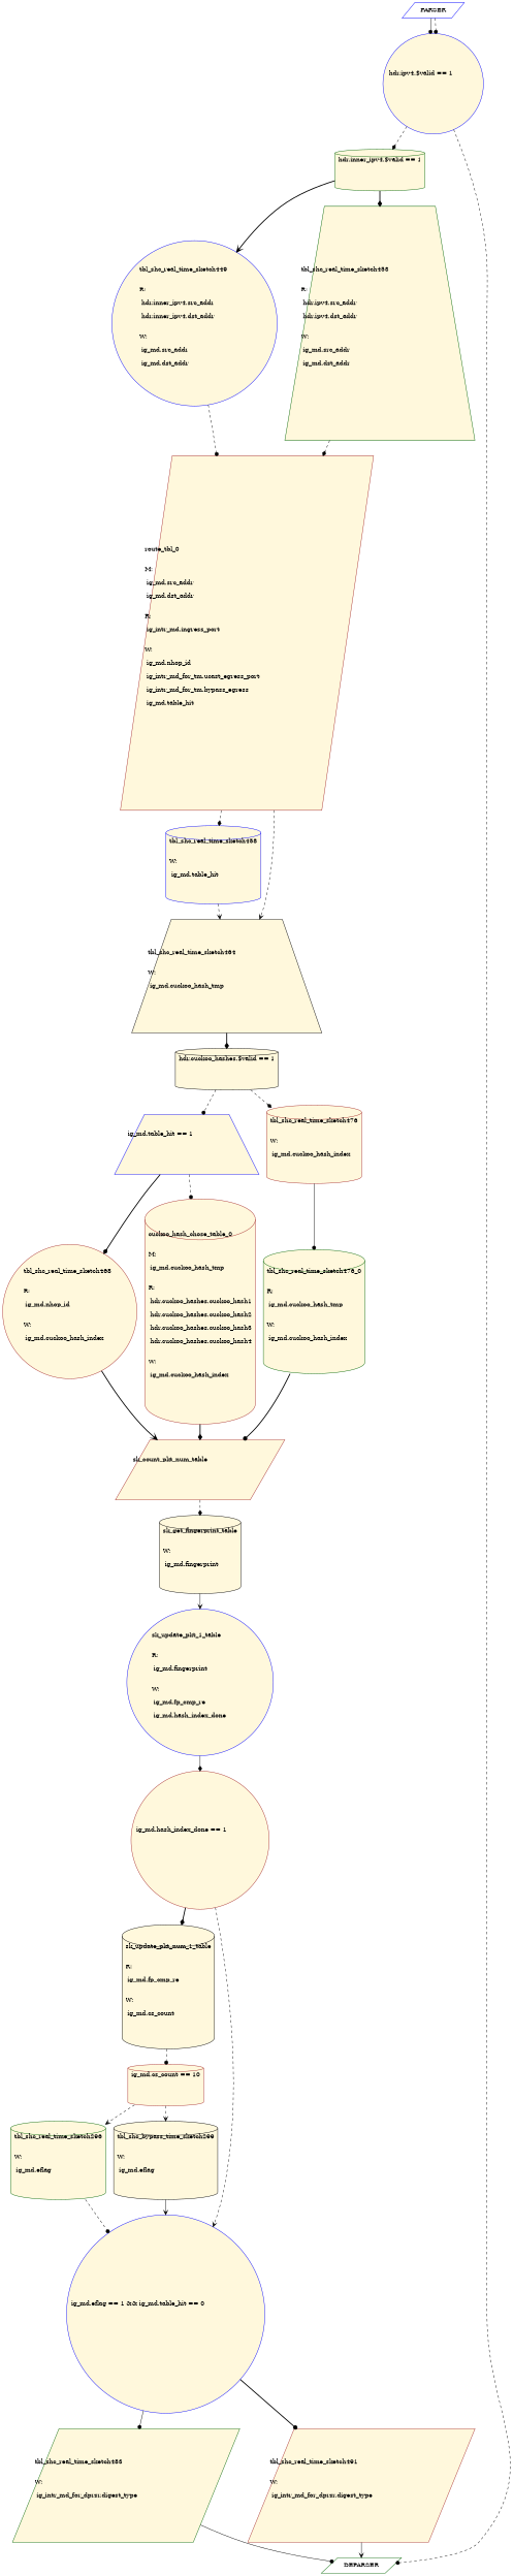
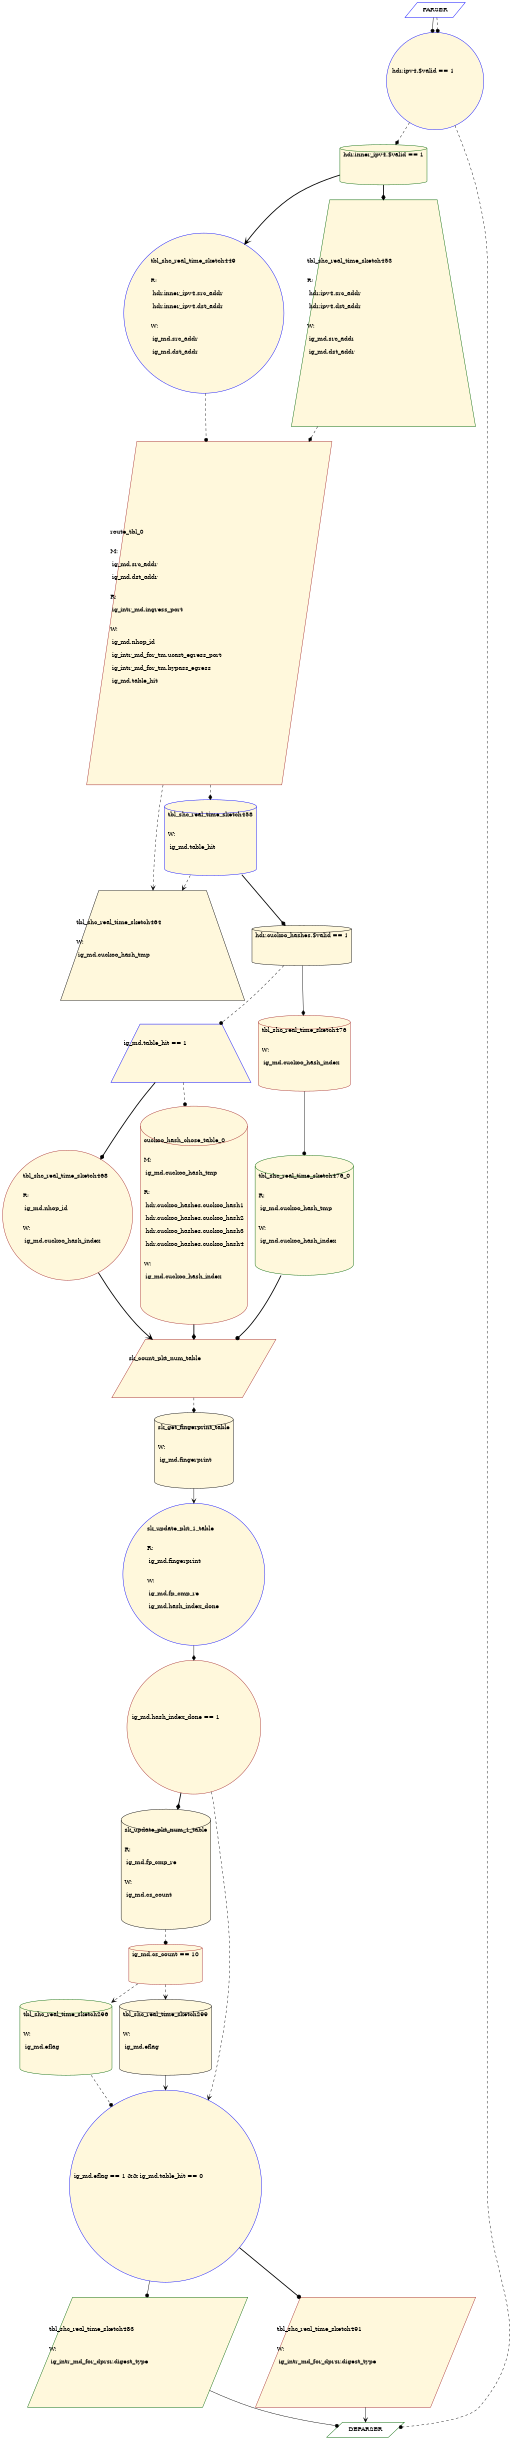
  digraph {
    node [color=brown fillcolor=cornsilk shape=cylinder style=filled]
    edge [arrowhead=dot style=dashed]
    n1 [color=blue label="hdr.ipv4.$valid == 1\l\l\n " shape=circle]
    n2 [color=darkgreen label="hdr.inner_ipv4.$valid == 1\l\l\n "]
    DEPARSER [color=darkgreen shape=parallelogram fillcolor="" style=""]
    n4 [color=blue label="tbl_shc_real_time_sketch449\l\l\nR:\l\n hdr.inner_ipv4.src_addr\l\n hdr.inner_ipv4.dst_addr\l\n\lW:\l\n ig_md.src_addr\l\n ig_md.dst_addr\l\n " shape=circle]
    n5 [color=darkgreen label="tbl_shc_real_time_sketch453\l\l\nR:\l\n hdr.ipv4.src_addr\l\n hdr.ipv4.dst_addr\l\n\lW:\l\n ig_md.src_addr\l\n ig_md.dst_addr\l\n " shape=trapezium]
    n6 [label="route_tbl_0\l\l\nM:\l\n ig_md.src_addr\l\n ig_md.dst_addr\l\n\lR:\l\n ig_intr_md.ingress_port\l\n\lW:\l\n ig_md.nhop_id\l\n ig_intr_md_for_tm.ucast_egress_port\l\n ig_intr_md_for_tm.bypass_egress\l\n ig_md.table_hit\l\n " shape=parallelogram]
    n7 [color=blue label="tbl_shc_real_time_sketch458\l\l\nW:\l\n ig_md.table_hit\l\n "]
    n8 [color=black label="tbl_shc_real_time_sketch464\l\l\nW:\l\n ig_md.cuckoo_hash_tmp\l\n " shape=trapezium]
    n9 [color=black label="hdr.cuckoo_hashes.$valid == 1\l\l\n "]
    n10 [color=blue label="ig_md.table_hit == 1\l\l\n " shape=trapezium]
    n11 [label="tbl_shc_real_time_sketch476\l\l\nW:\l\n ig_md.cuckoo_hash_index\l\n "]
    n12 [label="tbl_shc_real_time_sketch468\l\l\nR:\l\n ig_md.nhop_id\l\n\lW:\l\n ig_md.cuckoo_hash_index\l\n " shape=circle]
    n13 [label="cuckoo_hash_chose_table_0\l\l\nM:\l\n ig_md.cuckoo_hash_tmp\l\n\lR:\l\n hdr.cuckoo_hashes.cuckoo_hash1\l\n hdr.cuckoo_hashes.cuckoo_hash2\l\n hdr.cuckoo_hashes.cuckoo_hash3\l\n hdr.cuckoo_hashes.cuckoo_hash4\l\n\lW:\l\n ig_md.cuckoo_hash_index\l\n "]
    n14 [color=darkgreen label="tbl_shc_real_time_sketch476_0\l\l\nR:\l\n ig_md.cuckoo_hash_tmp\l\n\lW:\l\n ig_md.cuckoo_hash_index\l\n "]
    n15 [label="sk_count_pkt_num_table\l\l\n " shape=parallelogram]
    n16 [color=black label="sk_get_fingerprint_table\l\l\nW:\l\n ig_md.fingerprint\l\n "]
    n17 [color=blue label="sk_update_pkt_1_table\l\l\nR:\l\n ig_md.fingerprint\l\n\lW:\l\n ig_md.fp_cmp_re\l\n ig_md.hash_index_done\l\n " shape=circle]
    n18 [label="ig_md.hash_index_done == 1\l\l\n " shape=circle]
    n19 [color=black label="sk_update_pkt_num_1_table\l\l\nR:\l\n ig_md.fp_cmp_re\l\n\lW:\l\n ig_md.cs_count\l\n "]
    n20 [color=blue label="ig_md.eflag == 1 && ig_md.table_hit == 0\l\l\n " shape=circle]
    n21 [label="ig_md.cs_count == 10\l\l\n "]
    n22 [color=darkgreen label="tbl_shc_real_time_sketch483\l\l\nW:\l\n ig_intr_md_for_dprsr.digest_type\l\n " shape=parallelogram]
    n23 [label="tbl_shc_real_time_sketch491\l\l\nW:\l\n ig_intr_md_for_dprsr.digest_type\l\n " shape=parallelogram]
    n24 [color=darkgreen label="tbl_shc_real_time_sketch296\l\l\nW:\l\n ig_md.eflag\l\n "]
-   n25 [color=black label="tbl_shc_bypass_time_sketch299\l\l\nW:\l\n ig_md.eflag\l\n "]
+   n25 [color=black label="tbl_shc_real_time_sketch299\l\l\nW:\l\n ig_md.eflag\l\n "]
    PARSER [color=blue shape=parallelogram fillcolor="" style=""]
    n1 -> n2 [arrowhead=diamond]
    n1 -> DEPARSER
    n2 -> n4 [arrowhead=vee style=bold]
    n2 -> n5 [arrowhead=diamond style=bold]
    n4 -> n6
    n5 -> n6 [arrowhead=diamond]
    n6 -> n7 [arrowhead=diamond]
    n6 -> n8 [arrowhead=vee]
    n7 -> n8 [arrowhead=vee]
-   n8 -> n9 [arrowhead=diamond style=bold]
+   n7 -> n9 [arrowhead=diamond style=bold]
    n9 -> n10
-   n9 -> n11 [arrowhead=diamond]
+   n9 -> n11 [arrowhead=diamond style=solid]
    n10 -> n12 [arrowhead=diamond style=bold]
    n10 -> n13
    n11 -> n14 [style=solid]
    n12 -> n15 [arrowhead=vee style=bold]
    n13 -> n15 [arrowhead=diamond style=bold]
    n14 -> n15 [style=bold]
    n15 -> n16 [arrowhead=diamond]
    n16 -> n17 [arrowhead=vee style=solid]
    n17 -> n18 [arrowhead=diamond style=solid]
    n18 -> n19 [arrowhead=diamond style=bold]
    n18 -> n20 [arrowhead=vee]
    n19 -> n21
    n20 -> n22 [style=solid]
    n20 -> n23 [style=bold]
    n21 -> n24 [arrowhead=vee]
    n21 -> n25 [arrowhead=vee]
    n22 -> DEPARSER [style=solid]
    n23 -> DEPARSER [arrowhead=vee style=solid]
    n24 -> n20
    n25 -> n20 [arrowhead=vee style=solid]
    PARSER -> n1 [style=solid]
    PARSER -> n1
  }
